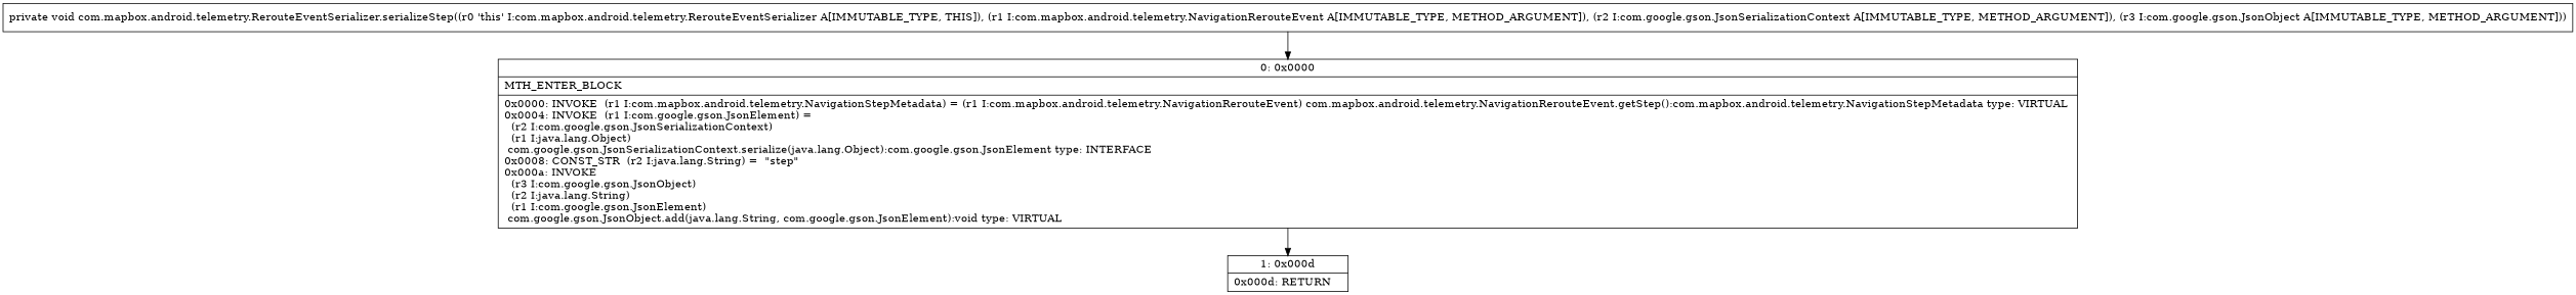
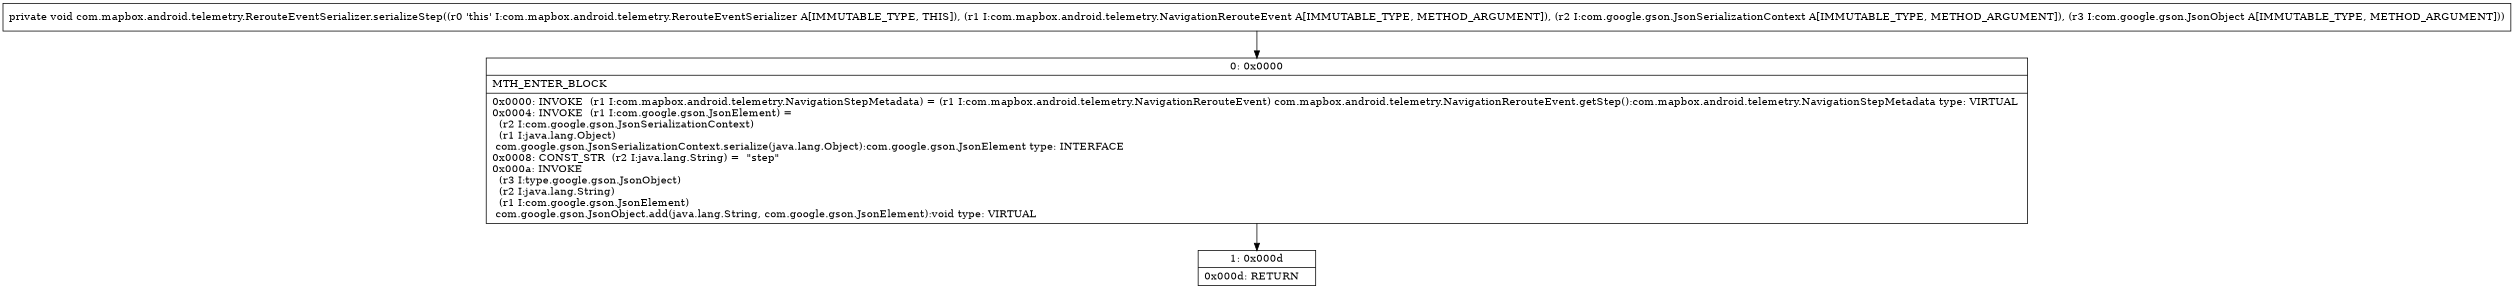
  digraph {
    node [shape=record]
-   n1 [label="{0\:\ 0x0000|MTH_ENTER_BLOCK\l|0x0000: INVOKE  (r1 I:com.mapbox.android.telemetry.NavigationStepMetadata) = (r1 I:com.mapbox.android.telemetry.NavigationRerouteEvent) com.mapbox.android.telemetry.NavigationRerouteEvent.getStep():com.mapbox.android.telemetry.NavigationStepMetadata type: VIRTUAL \l0x0004: INVOKE  (r1 I:com.google.gson.JsonElement) = \l  (r2 I:com.google.gson.JsonSerializationContext)\l  (r1 I:java.lang.Object)\l com.google.gson.JsonSerializationContext.serialize(java.lang.Object):com.google.gson.JsonElement type: INTERFACE \l0x0008: CONST_STR  (r2 I:java.lang.String) =  \"step\" \l0x000a: INVOKE  \l  (r3 I:com.google.gson.JsonObject)\l  (r2 I:java.lang.String)\l  (r1 I:com.google.gson.JsonElement)\l com.google.gson.JsonObject.add(java.lang.String, com.google.gson.JsonElement):void type: VIRTUAL \l}"]
+   n1 [label="{0\:\ 0x0000|MTH_ENTER_BLOCK\l|0x0000: INVOKE  (r1 I:com.mapbox.android.telemetry.NavigationStepMetadata) = (r1 I:com.mapbox.android.telemetry.NavigationRerouteEvent) com.mapbox.android.telemetry.NavigationRerouteEvent.getStep():com.mapbox.android.telemetry.NavigationStepMetadata type: VIRTUAL \l0x0004: INVOKE  (r1 I:com.google.gson.JsonElement) = \l  (r2 I:com.google.gson.JsonSerializationContext)\l  (r1 I:java.lang.Object)\l com.google.gson.JsonSerializationContext.serialize(java.lang.Object):com.google.gson.JsonElement type: INTERFACE \l0x0008: CONST_STR  (r2 I:java.lang.String) =  \"step\" \l0x000a: INVOKE  \l  (r3 I:type.google.gson.JsonObject)\l  (r2 I:java.lang.String)\l  (r1 I:com.google.gson.JsonElement)\l com.google.gson.JsonObject.add(java.lang.String, com.google.gson.JsonElement):void type: VIRTUAL \l}"]
    n2 [label="{1\:\ 0x000d|0x000d: RETURN   \l}"]
    n3 [label="{private void com.mapbox.android.telemetry.RerouteEventSerializer.serializeStep((r0 'this' I:com.mapbox.android.telemetry.RerouteEventSerializer A[IMMUTABLE_TYPE, THIS]), (r1 I:com.mapbox.android.telemetry.NavigationRerouteEvent A[IMMUTABLE_TYPE, METHOD_ARGUMENT]), (r2 I:com.google.gson.JsonSerializationContext A[IMMUTABLE_TYPE, METHOD_ARGUMENT]), (r3 I:com.google.gson.JsonObject A[IMMUTABLE_TYPE, METHOD_ARGUMENT])) }"]
    n1 -> n2
    n3 -> n1
  }
